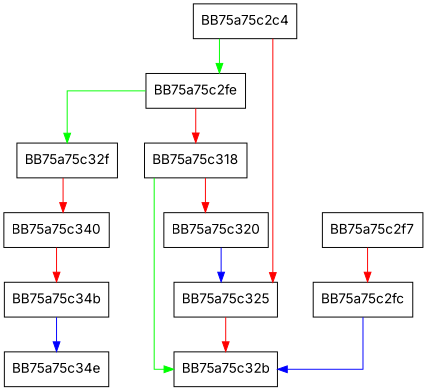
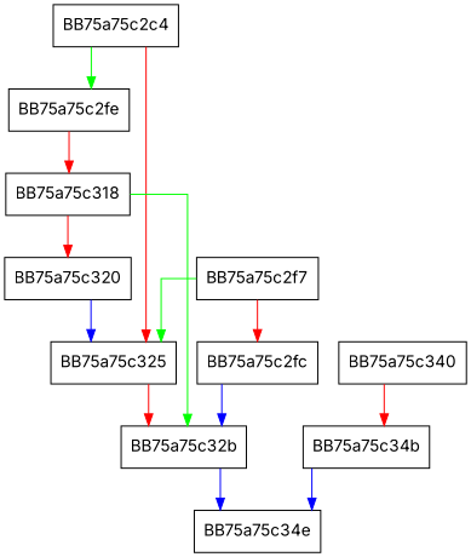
  digraph {
    fontname=Inter
    splines=ortho
    node [fontname=Inter shape=box]
    edge [color=red fontname=Inter]
    BB75a75c2c4
    BB75a75c2fe
    BB75a75c325
-   BB75a75c32f
    BB75a75c318
    BB75a75c2f7
    BB75a75c2fc
    BB75a75c340
    BB75a75c32b
    BB75a75c320
    BB75a75c34e
    BB75a75c34b
    BB75a75c2c4 -> BB75a75c2fe [color=green]
    BB75a75c2c4 -> BB75a75c325
-   BB75a75c2fe -> BB75a75c32f [color=green]
    BB75a75c2fe -> BB75a75c318
    BB75a75c325 -> BB75a75c32b
-   BB75a75c32f -> BB75a75c340
    BB75a75c318 -> BB75a75c32b [color=green]
    BB75a75c318 -> BB75a75c320
+   BB75a75c2f7 -> BB75a75c325 [color=green]
    BB75a75c2f7 -> BB75a75c2fc
    BB75a75c2fc -> BB75a75c32b [color=blue]
    BB75a75c340 -> BB75a75c34b
+   BB75a75c32b -> BB75a75c34e [color=blue]
    BB75a75c320 -> BB75a75c325 [color=blue]
    BB75a75c34b -> BB75a75c34e [color=blue]
  }
